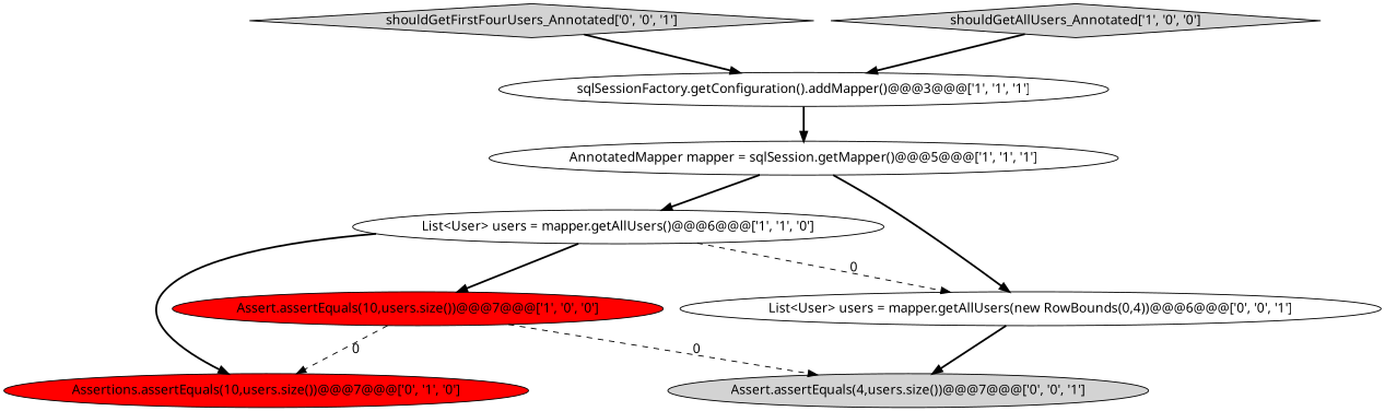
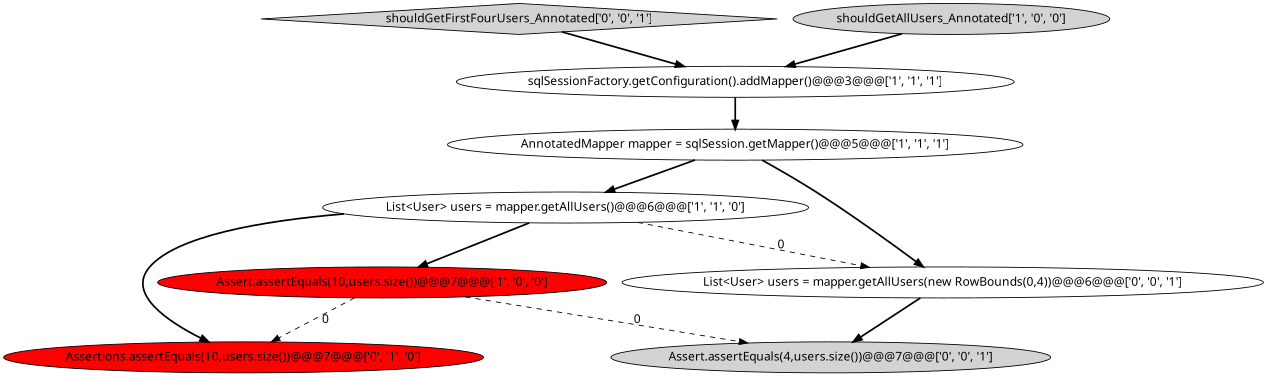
  digraph {
    fontname="Noto Sans"
    node [fillcolor=white fontname="Noto Sans" shape=ellipse style=filled]
    edge [fontname="Noto Sans" style=bold]
    n1 [fillcolor=lightgray label="shouldGetFirstFourUsers_Annotated['0', '0', '1']" shape=diamond]
    n2 [label="sqlSessionFactory.getConfiguration().addMapper()@@@3@@@['1', '1', '1']"]
    n3 [label="AnnotatedMapper mapper = sqlSession.getMapper()@@@5@@@['1', '1', '1']"]
    n4 [fillcolor=red label="Assertions.assertEquals(10,users.size())@@@7@@@['0', '1', '0']"]
-   n5 [fillcolor=lightgray label="shouldGetAllUsers_Annotated['1', '0', '0']" shape=diamond]
+   n5 [fillcolor=lightgray label="shouldGetAllUsers_Annotated['1', '0', '0']"]
    n6 [label="List<User> users = mapper.getAllUsers()@@@6@@@['1', '1', '0']"]
    n7 [label="List<User> users = mapper.getAllUsers(new RowBounds(0,4))@@@6@@@['0', '0', '1']"]
    n8 [fillcolor=red label="Assert.assertEquals(10,users.size())@@@7@@@['1', '0', '0']"]
    n9 [fillcolor=lightgray label="Assert.assertEquals(4,users.size())@@@7@@@['0', '0', '1']"]
    n1 -> n2
    n2 -> n3
    n3 -> n6
    n3 -> n7
    n5 -> n2
    n6 -> n4
    n6 -> n7 [label=0 style=dashed]
    n6 -> n8
    n7 -> n9
    n8 -> n4 [label=0 style=dashed]
    n8 -> n9 [label=0 style=dashed]
  }
